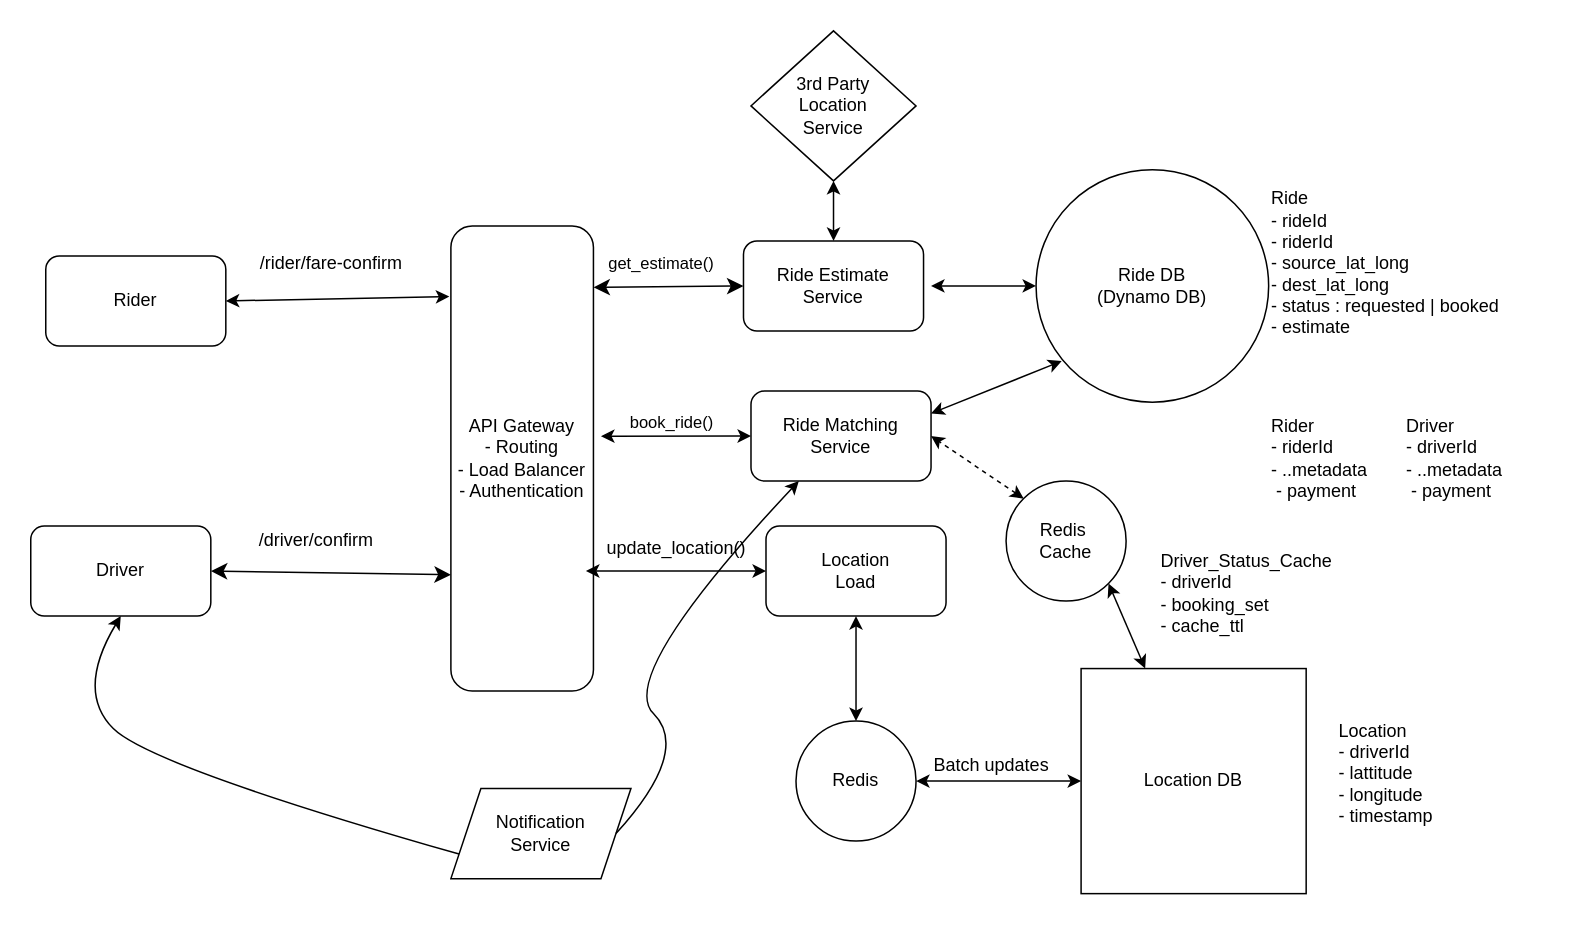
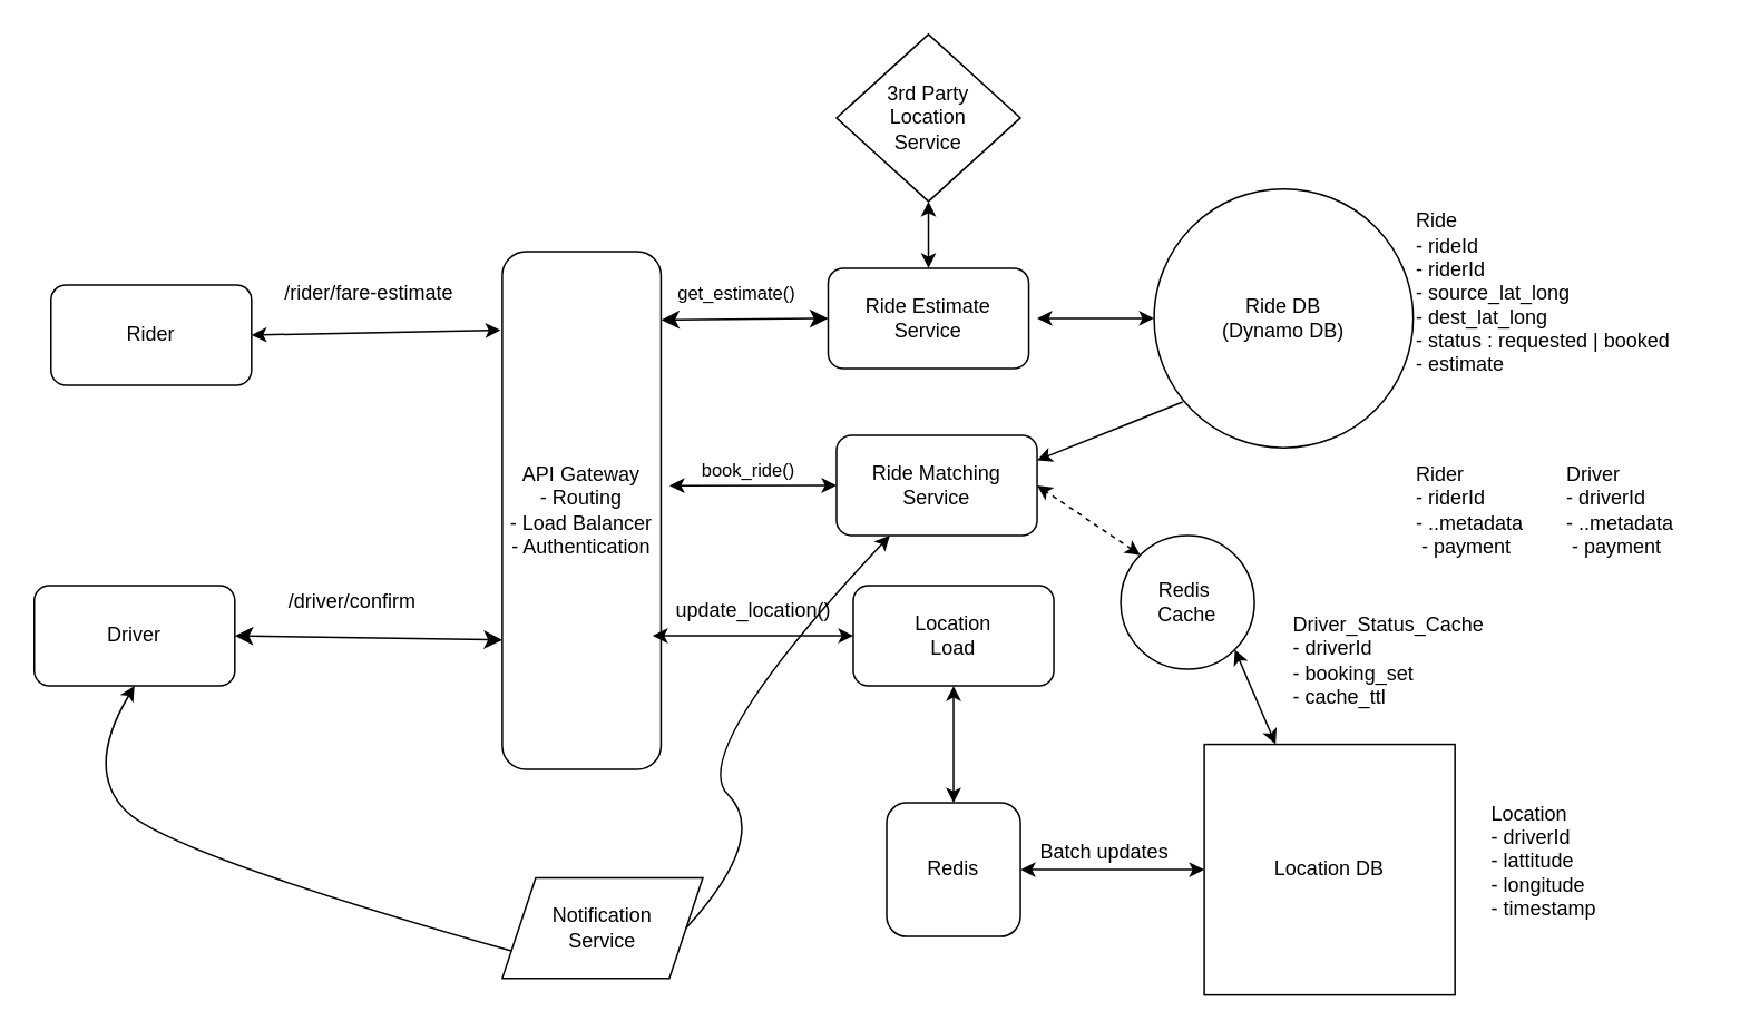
  <mxCell id="0" />
  <mxCell id="1" parent="0" />
  <mxCell id="2" value="Rider" style="rounded=1;whiteSpace=wrap;html=1;" vertex="1" parent="1"><mxGeometry x="30" y="170" width="120" height="60" as="geometry" /></mxCell>
  <mxCell id="3" value="API Gateway&lt;br&gt;- Routing&lt;br&gt;- Load Balancer&lt;br&gt;- Authentication&lt;br&gt;" style="rounded=1;whiteSpace=wrap;html=1;" vertex="1" parent="1"><mxGeometry x="300" y="150" width="95" height="310" as="geometry" /></mxCell>
  <mxCell id="4" value="" style="endArrow=classic;startArrow=classic;html=1;exitX=1;exitY=0.5;exitDx=0;exitDy=0;entryX=-0.011;entryY=0.152;entryDx=0;entryDy=0;entryPerimeter=0;" edge="1" parent="1" source="2" target="3"><mxGeometry width="50" height="50" relative="1" as="geometry"><mxPoint x="470" y="500" as="sourcePoint" /><mxPoint x="520" y="450" as="targetPoint" /></mxGeometry></mxCell>
- <mxCell id="5" value="/rider/fare-confirm&lt;br&gt;" style="text;html=1;align=center;verticalAlign=middle;resizable=0;points=[];autosize=1;strokeColor=none;fillColor=none;" vertex="1" parent="1"><mxGeometry x="160" y="160" width="120" height="30" as="geometry" /></mxCell>
+ <mxCell id="5" value="/rider/fare-estimate&lt;br&gt;" style="text;html=1;align=center;verticalAlign=middle;resizable=0;points=[];autosize=1;strokeColor=none;fillColor=none;" vertex="1" parent="1"><mxGeometry x="160" y="160" width="120" height="30" as="geometry" /></mxCell>
  <mxCell id="6" value="Ride Estimate&lt;br&gt;Service" style="rounded=1;whiteSpace=wrap;html=1;" vertex="1" parent="1"><mxGeometry x="495" y="160" width="120" height="60" as="geometry" /></mxCell>
  <mxCell id="7" value="Ride DB&lt;br&gt;(Dynamo DB)" style="ellipse;whiteSpace=wrap;html=1;aspect=fixed;" vertex="1" parent="1"><mxGeometry x="690" y="112.5" width="155" height="155" as="geometry" /></mxCell>
  <mxCell id="8" value="Ride&lt;br&gt;- rideId&lt;br&gt;- riderId&lt;br&gt;- source_lat_long&lt;br&gt;- dest_lat_long&lt;br&gt;- status : requested | booked&lt;br&gt;- estimate&amp;nbsp;&lt;br&gt;" style="text;html=1;align=left;verticalAlign=middle;resizable=0;points=[];autosize=1;strokeColor=none;fillColor=none;" vertex="1" parent="1"><mxGeometry x="845" y="120" width="180" height="110" as="geometry" /></mxCell>
  <mxCell id="9" value="" style="edgeStyle=none;orthogonalLoop=1;jettySize=auto;html=1;endArrow=classic;startArrow=classic;endSize=8;startSize=8;exitX=1;exitY=0.132;exitDx=0;exitDy=0;exitPerimeter=0;entryX=0;entryY=0.5;entryDx=0;entryDy=0;" edge="1" parent="1" source="3" target="6"><mxGeometry width="100" relative="1" as="geometry"><mxPoint x="470" y="300" as="sourcePoint" /><mxPoint x="570" y="300" as="targetPoint" /><Array as="points" /></mxGeometry></mxCell>
  <mxCell id="10" value="get_estimate()&lt;br&gt;" style="edgeLabel;html=1;align=center;verticalAlign=middle;resizable=0;points=[];" vertex="1" connectable="0" parent="9"><mxGeometry x="-0.1" y="2" relative="1" as="geometry"><mxPoint y="-14" as="offset" /></mxGeometry></mxCell>
  <mxCell id="11" value="Driver" style="rounded=1;whiteSpace=wrap;html=1;" vertex="1" parent="1"><mxGeometry x="20" y="350" width="120" height="60" as="geometry" /></mxCell>
  <mxCell id="12" value="" style="edgeStyle=none;orthogonalLoop=1;jettySize=auto;html=1;endArrow=classic;startArrow=classic;endSize=8;startSize=8;exitX=1;exitY=0.5;exitDx=0;exitDy=0;entryX=0;entryY=0.75;entryDx=0;entryDy=0;" edge="1" parent="1" source="11" target="3"><mxGeometry width="100" relative="1" as="geometry"><mxPoint x="240" y="480" as="sourcePoint" /><mxPoint x="340" y="480" as="targetPoint" /><Array as="points" /></mxGeometry></mxCell>
  <mxCell id="13" value="/driver/confirm&lt;br&gt;" style="text;html=1;align=center;verticalAlign=middle;resizable=0;points=[];autosize=1;strokeColor=none;fillColor=none;" vertex="1" parent="1"><mxGeometry x="160" y="345" width="100" height="30" as="geometry" /></mxCell>
  <mxCell id="14" value="Location DB" style="whiteSpace=wrap;html=1;aspect=fixed;rounded=0;" vertex="1" parent="1"><mxGeometry x="720" y="445" width="150" height="150" as="geometry" /></mxCell>
- <mxCell id="15" value="Redis" style="ellipse;whiteSpace=wrap;html=1;aspect=fixed;" vertex="1" parent="1"><mxGeometry x="530" y="480" width="80" height="80" as="geometry" /></mxCell>
+ <mxCell id="15" value="Redis" style="whiteSpace=wrap;html=1;aspect=fixed;rounded=1;" vertex="1" parent="1"><mxGeometry x="530" y="480" width="80" height="80" as="geometry" /></mxCell>
  <mxCell id="16" value="Location&lt;br&gt;Load" style="rounded=1;whiteSpace=wrap;html=1;" vertex="1" parent="1"><mxGeometry x="510" y="350" width="120" height="60" as="geometry" /></mxCell>
  <mxCell id="17" value="Ride Matching&lt;br&gt;Service" style="rounded=1;whiteSpace=wrap;html=1;" vertex="1" parent="1"><mxGeometry x="500" y="260" width="120" height="60" as="geometry" /></mxCell>
  <mxCell id="18" value="3rd Party&lt;br&gt;Location&lt;br&gt;Service" style="rhombus;whiteSpace=wrap;html=1;" vertex="1" parent="1"><mxGeometry x="500" width="110" height="100" as="geometry" y="20" /></mxCell>
  <mxCell id="19" value="" style="endArrow=classic;startArrow=classic;html=1;entryX=0;entryY=0.5;entryDx=0;entryDy=0;exitX=1.053;exitY=0.452;exitDx=0;exitDy=0;exitPerimeter=0;" edge="1" parent="1" source="3" target="17"><mxGeometry width="50" height="50" relative="1" as="geometry"><mxPoint x="410" y="260" as="sourcePoint" /><mxPoint x="460" y="210" as="targetPoint" /></mxGeometry></mxCell>
  <mxCell id="20" value="book_ride()&lt;br&gt;" style="edgeLabel;html=1;align=center;verticalAlign=middle;resizable=0;points=[];" vertex="1" connectable="0" parent="19"><mxGeometry x="-0.08" relative="1" as="geometry"><mxPoint y="-10" as="offset" /></mxGeometry></mxCell>
  <mxCell id="21" value="" style="endArrow=classic;startArrow=classic;html=1;entryX=0.5;entryY=1;entryDx=0;entryDy=0;exitX=0.5;exitY=0;exitDx=0;exitDy=0;" edge="1" parent="1" source="6" target="18"><mxGeometry width="50" height="50" relative="1" as="geometry"><mxPoint x="410" y="260" as="sourcePoint" /><mxPoint x="460" y="210" as="targetPoint" /></mxGeometry></mxCell>
  <mxCell id="22" value="" style="endArrow=classic;startArrow=classic;html=1;entryX=0;entryY=0.5;entryDx=0;entryDy=0;" edge="1" parent="1" target="16"><mxGeometry width="50" height="50" relative="1" as="geometry"><mxPoint x="390" y="380" as="sourcePoint" /><mxPoint x="460" y="210" as="targetPoint" /></mxGeometry></mxCell>
  <mxCell id="23" value="" style="endArrow=classic;startArrow=classic;html=1;entryX=0.5;entryY=1;entryDx=0;entryDy=0;exitX=0.5;exitY=0;exitDx=0;exitDy=0;" edge="1" parent="1" source="15" target="16"><mxGeometry width="50" height="50" relative="1" as="geometry"><mxPoint x="410" y="260" as="sourcePoint" /><mxPoint x="460" y="210" as="targetPoint" /></mxGeometry></mxCell>
  <mxCell id="24" value="" style="endArrow=classic;startArrow=classic;html=1;exitX=1;exitY=0.5;exitDx=0;exitDy=0;" edge="1" parent="1" source="15" target="14"><mxGeometry width="50" height="50" relative="1" as="geometry"><mxPoint x="410" y="260" as="sourcePoint" /><mxPoint x="460" y="210" as="targetPoint" /></mxGeometry></mxCell>
  <mxCell id="25" value="Notification&lt;br&gt;Service" style="shape=parallelogram;perimeter=parallelogramPerimeter;whiteSpace=wrap;html=1;fixedSize=1;" vertex="1" parent="1"><mxGeometry x="300" y="525" width="120" height="60" as="geometry" /></mxCell>
  <mxCell id="26" value="" style="curved=1;endArrow=classic;html=1;exitX=1;exitY=0.5;exitDx=0;exitDy=0;" edge="1" parent="1" source="25" target="17"><mxGeometry width="50" height="50" relative="1" as="geometry"><mxPoint x="410" y="500" as="sourcePoint" /><mxPoint x="460" y="450" as="targetPoint" /><Array as="points"><mxPoint x="460" y="500" /><mxPoint x="410" y="450" /></Array></mxGeometry></mxCell>
  <mxCell id="27" value="" style="curved=1;endArrow=classic;html=1;exitX=0;exitY=0.75;exitDx=0;exitDy=0;entryX=0.5;entryY=1;entryDx=0;entryDy=0;" edge="1" parent="1" source="25" target="11"><mxGeometry width="50" height="50" relative="1" as="geometry"><mxPoint x="50" y="510" as="sourcePoint" /><mxPoint x="100" y="460" as="targetPoint" /><Array as="points"><mxPoint x="100" y="510" /><mxPoint x="50" y="460" /></Array></mxGeometry></mxCell>
  <mxCell id="28" value="Rider&lt;br&gt;- riderId&lt;br&gt;- ..metadata&lt;br&gt;&amp;nbsp;- payment" style="text;html=1;align=left;verticalAlign=middle;resizable=0;points=[];autosize=1;strokeColor=none;fillColor=none;" vertex="1" parent="1"><mxGeometry x="845" y="270" width="90" height="70" as="geometry" /></mxCell>
  <mxCell id="29" value="Driver&lt;br&gt;- driverId&lt;br&gt;- ..metadata&lt;br&gt;&amp;nbsp;- payment" style="text;html=1;align=left;verticalAlign=middle;resizable=0;points=[];autosize=1;strokeColor=none;fillColor=none;" vertex="1" parent="1"><mxGeometry x="935" y="270" width="90" height="70" as="geometry" /></mxCell>
  <mxCell id="30" value="Location&lt;br&gt;- driverId&lt;br&gt;- lattitude&lt;br&gt;- longitude&lt;br&gt;- timestamp" style="text;html=1;align=left;verticalAlign=middle;resizable=0;points=[];autosize=1;strokeColor=none;fillColor=none;" vertex="1" parent="1"><mxGeometry x="890" y="470" width="90" height="90" as="geometry" /></mxCell>
  <mxCell id="31" value="Redis&amp;nbsp;&lt;br&gt;Cache" style="ellipse;whiteSpace=wrap;html=1;aspect=fixed;" vertex="1" parent="1"><mxGeometry x="670" y="320" width="80" height="80" as="geometry" /></mxCell>
  <mxCell id="32" value="" style="endArrow=classic;startArrow=classic;html=1;entryX=1;entryY=0.5;entryDx=0;entryDy=0;exitX=0;exitY=0;exitDx=0;exitDy=0;dashed=1;" edge="1" parent="1" source="31" target="17"><mxGeometry width="50" height="50" relative="1" as="geometry"><mxPoint x="540" y="300" as="sourcePoint" /><mxPoint x="590" y="250" as="targetPoint" /></mxGeometry></mxCell>
  <mxCell id="33" value="&lt;div style=&quot;text-align: left;&quot;&gt;&lt;span style=&quot;background-color: initial;&quot;&gt;Driver_Status_Cache&lt;/span&gt;&lt;/div&gt;&lt;div style=&quot;text-align: left;&quot;&gt;&lt;span style=&quot;background-color: initial;&quot;&gt;- driverId&lt;/span&gt;&lt;/div&gt;&lt;div style=&quot;text-align: left;&quot;&gt;&lt;span style=&quot;background-color: initial;&quot;&gt;- booking_set&lt;/span&gt;&lt;/div&gt;&lt;div style=&quot;text-align: left;&quot;&gt;&lt;span style=&quot;background-color: initial;&quot;&gt;- cache_ttl&lt;/span&gt;&lt;/div&gt;" style="text;html=1;align=center;verticalAlign=middle;resizable=0;points=[];autosize=1;strokeColor=none;fillColor=none;" vertex="1" parent="1"><mxGeometry x="760" y="360" width="140" height="70" as="geometry" /></mxCell>
  <mxCell id="34" value="" style="endArrow=classic;startArrow=classic;html=1;entryX=1;entryY=1;entryDx=0;entryDy=0;" edge="1" parent="1" source="14" target="31"><mxGeometry width="50" height="50" relative="1" as="geometry"><mxPoint x="540" y="270" as="sourcePoint" /><mxPoint x="590" y="220" as="targetPoint" /></mxGeometry></mxCell>
  <mxCell id="35" value="Batch updates" style="text;html=1;align=center;verticalAlign=middle;resizable=0;points=[];autosize=1;strokeColor=none;fillColor=none;" vertex="1" parent="1"><mxGeometry x="610" y="495" width="100" height="30" as="geometry" /></mxCell>
  <mxCell id="36" value="" style="endArrow=classic;startArrow=classic;html=1;entryX=0;entryY=0.5;entryDx=0;entryDy=0;" edge="1" parent="1" target="7"><mxGeometry width="50" height="50" relative="1" as="geometry"><mxPoint x="620" y="190" as="sourcePoint" /><mxPoint x="590" y="220" as="targetPoint" /></mxGeometry></mxCell>
  <mxCell id="37" value="update_location()&lt;br&gt;" style="text;html=1;align=center;verticalAlign=middle;resizable=0;points=[];autosize=1;strokeColor=none;fillColor=none;" vertex="1" parent="1"><mxGeometry x="390" y="350" width="120" height="30" as="geometry" /></mxCell>
- <mxCell id="38" value="" style="endArrow=classic;startArrow=classic;html=1;entryX=0.11;entryY=0.823;entryDx=0;entryDy=0;entryPerimeter=0;exitX=1;exitY=0.25;exitDx=0;exitDy=0;" edge="1" parent="1" source="17" target="7"><mxGeometry width="50" height="50" relative="1" as="geometry"><mxPoint x="540" y="260" as="sourcePoint" /><mxPoint x="590" y="210" as="targetPoint" /></mxGeometry></mxCell>
+ <mxCell id="38" value="" style="endArrow=none;startArrow=classic;html=1;entryX=0.11;entryY=0.823;entryDx=0;entryDy=0;entryPerimeter=0;exitX=1;exitY=0.25;exitDx=0;exitDy=0;" edge="1" parent="1" source="17" target="7"><mxGeometry width="50" height="50" relative="1" as="geometry"><mxPoint x="540" y="260" as="sourcePoint" /><mxPoint x="590" y="210" as="targetPoint" /></mxGeometry></mxCell>
